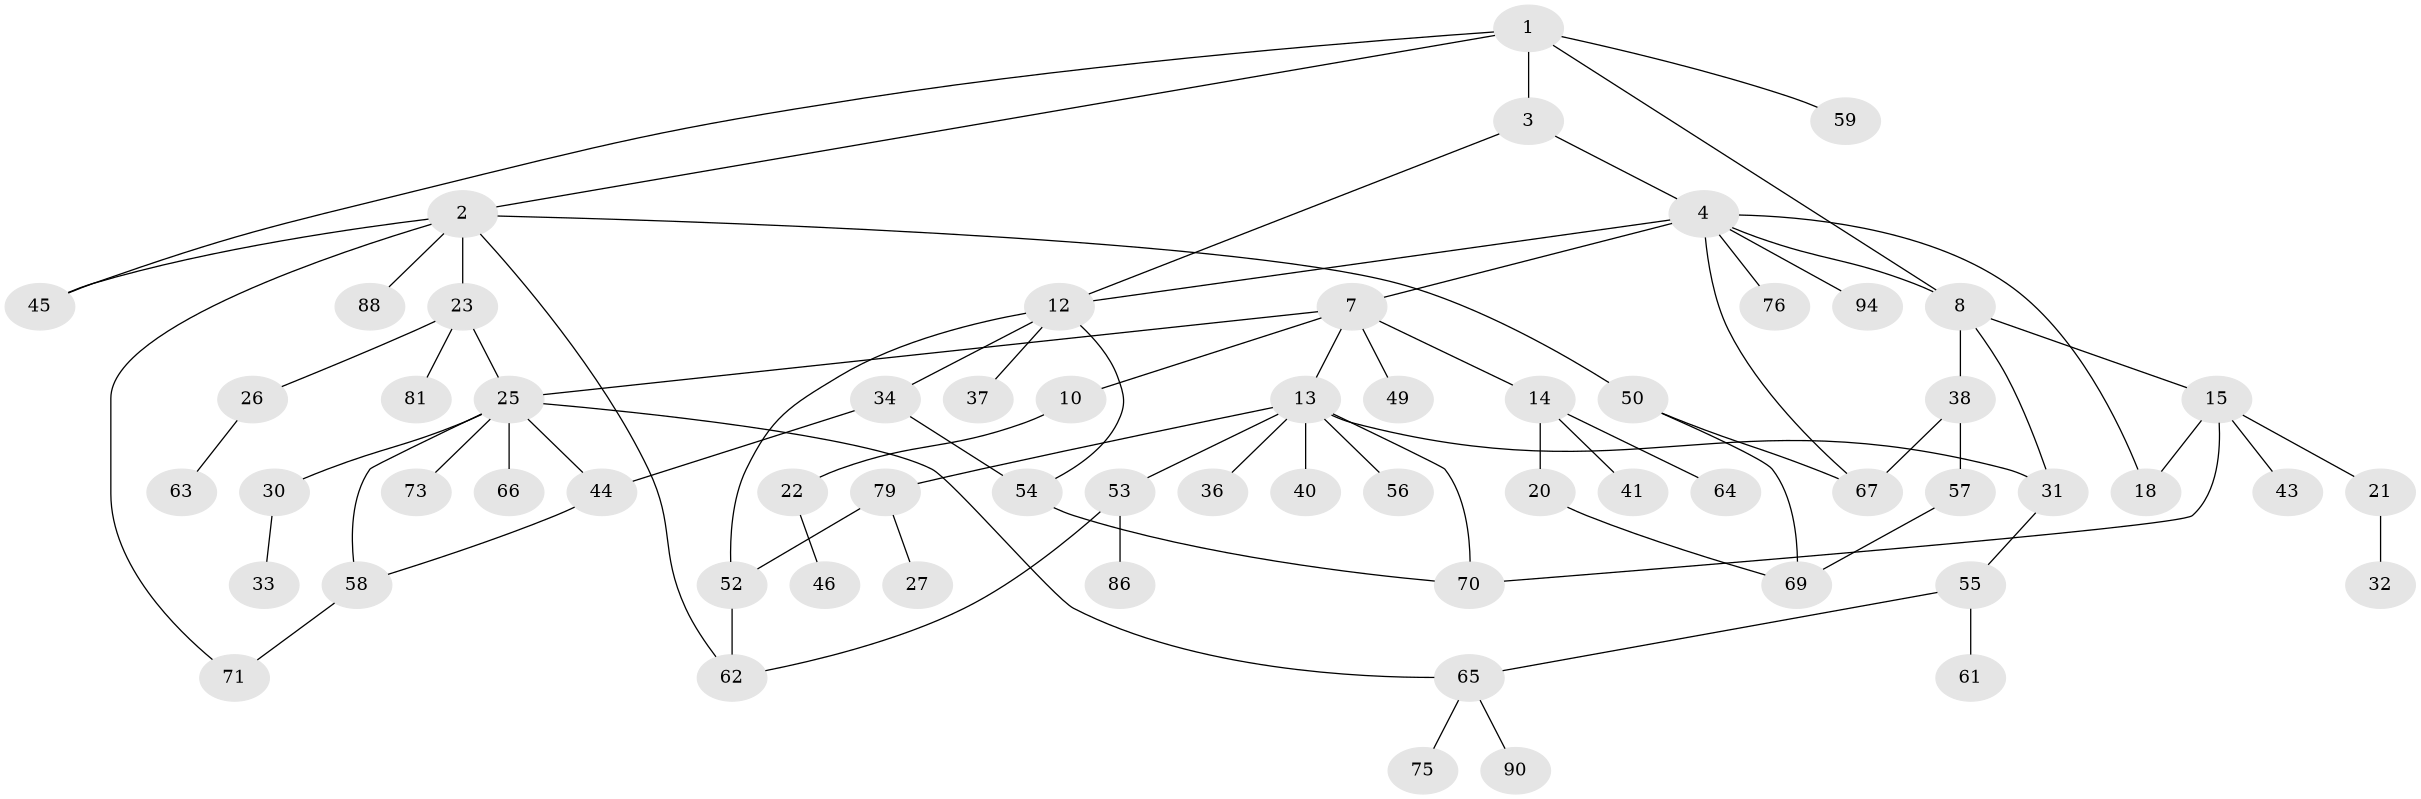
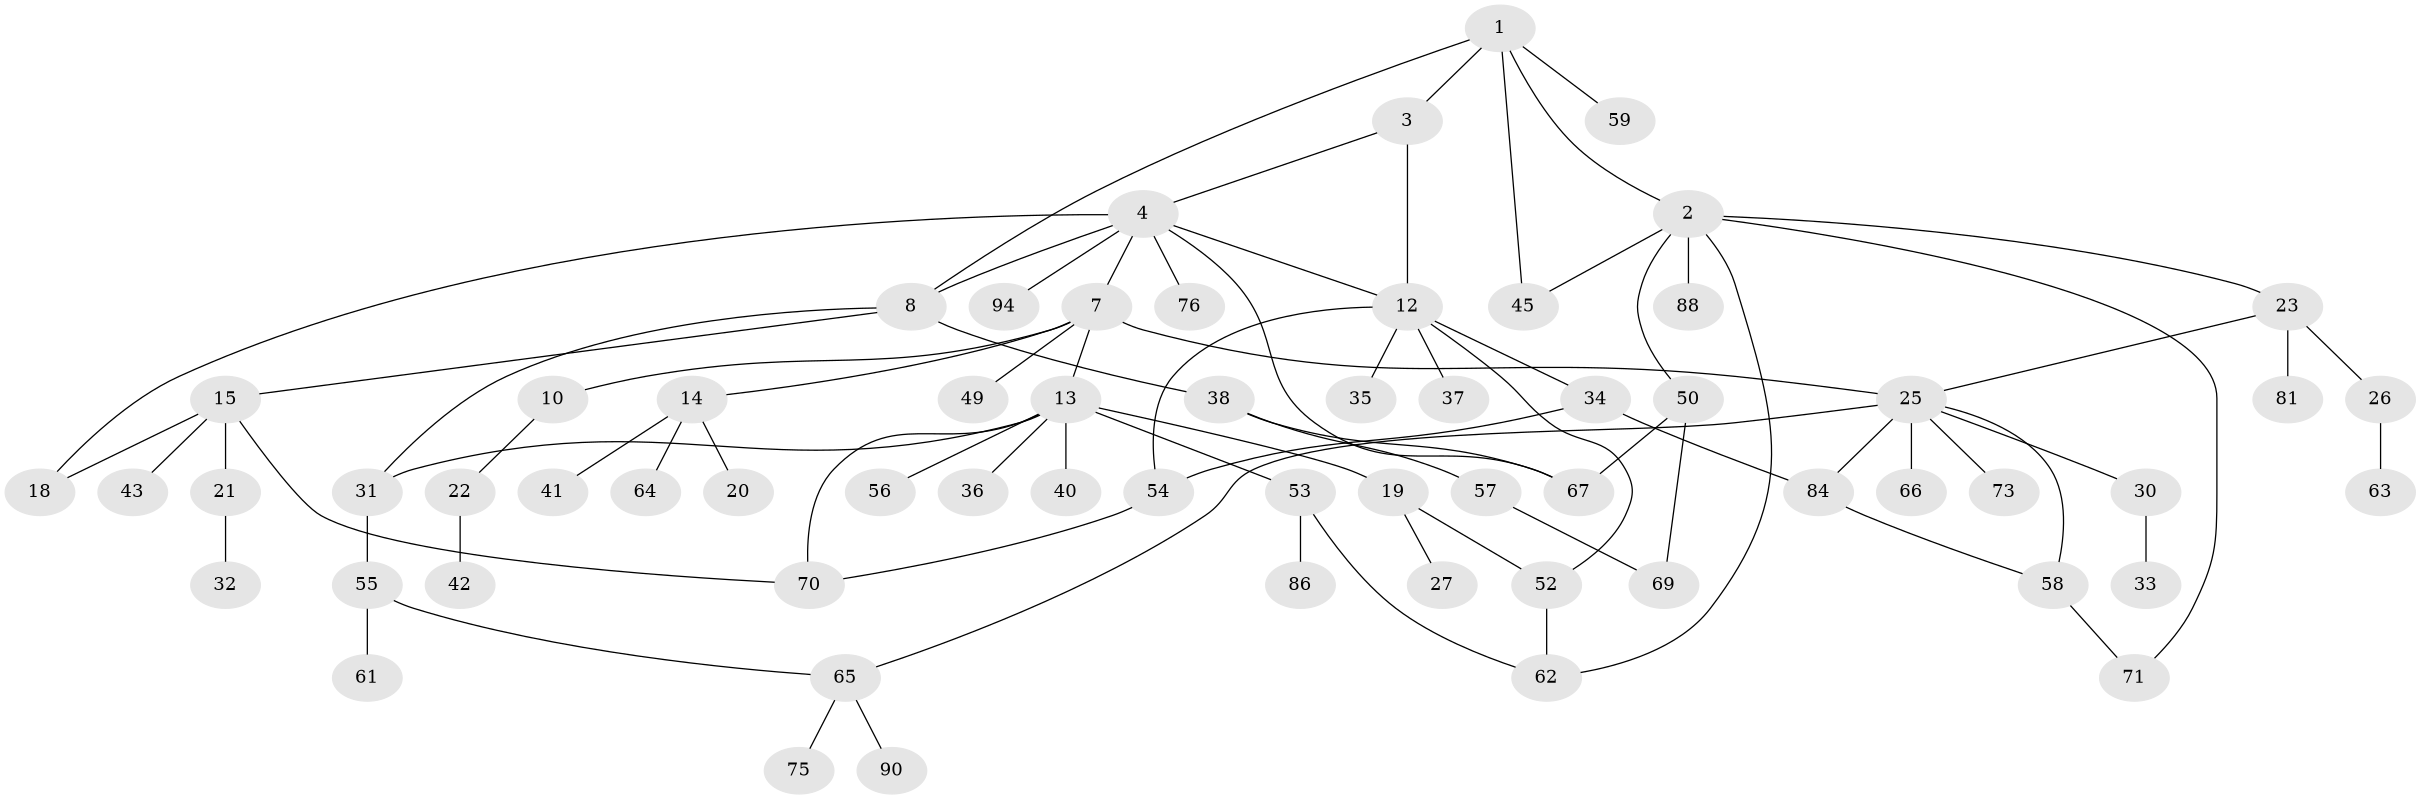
  graph {
    node [color=gray90 style=filled]
    2 [super="+9"]
    45 [super="+82"]
    23
    50
    62
    71 [super="+78+83"]
    88
    1
    3
    8 [super="+11+79"]
    59
    4 [super="+5"]
    12 [super="+24"]
    15 [super="+16"]
    31 [super="+51"]
    38
    25 [super="+28"]
    26
    81 [super="+89"]
    67
    69
    7
    18 [super="+80"]
    76
    n25 [label=94]
    34 [super="+60"]
+   35
    37
    52
    54
    10
    13 [super="+17"]
    14 [super="+48+29"]
    49
    22
-   19 [super="+68" label=79]
+   19 [super="+68"]
    36 [super="+87"]
    40
    53
    56
    70
    20
    41
    64
    30
    58
    65
    66
    73
-   44 [super="+74"]
+   44 [super="+74" label=84]
    21
    43
    55 [super="+77"]
    57
-   46
+   46 [label=42]
    27
    86
    32
    63
    33
    75
    90
    61
    2 -- 45
    2 -- 23
    2 -- 50
    2 -- 62
    2 -- 71
    2 -- 88
    23 -- 25
    23 -- 26
    23 -- 81
    50 -- 67
    50 -- 69
    1 -- 2
    1 -- 45
    1 -- 3
    1 -- 8
    1 -- 59
    3 -- 4
    3 -- 12
    8 -- 15
    8 -- 31
    8 -- 38 [weight=2]
    4 -- 8
    4 -- 12
    4 -- 67
    4 -- 7
    4 -- 18
    4 -- 76
    4 -- n25
    12 -- 34
+   12 -- 35
    12 -- 37
    12 -- 52
    12 -- 54
    15 -- 18
    15 -- 70
    15 -- 21
    15 -- 43
    31 -- 55
    38 -- 67
    38 -- 57
    25 -- 30
    25 -- 58
    25 -- 65
    25 -- 66 [weight=2]
    25 -- 73
    25 -- 44
    26 -- 63
    7 -- 25
    7 -- 10
    7 -- 13
    7 -- 14
    7 -- 49
    34 -- 54
    34 -- 44
    52 -- 62
    54 -- 70
    10 -- 22
    13 -- 31
    13 -- 19
    13 -- 36
    13 -- 40
    13 -- 53
    13 -- 56
    13 -- 70
    14 -- 20
    14 -- 41
    14 -- 64
    22 -- 46
    19 -- 52
    19 -- 27
    53 -- 62
    53 -- 86
-   20 -- 69
    30 -- 33
    58 -- 71
    65 -- 75
    65 -- 90
    44 -- 58
    21 -- 32
    55 -- 65
    55 -- 61
    57 -- 69
  }
